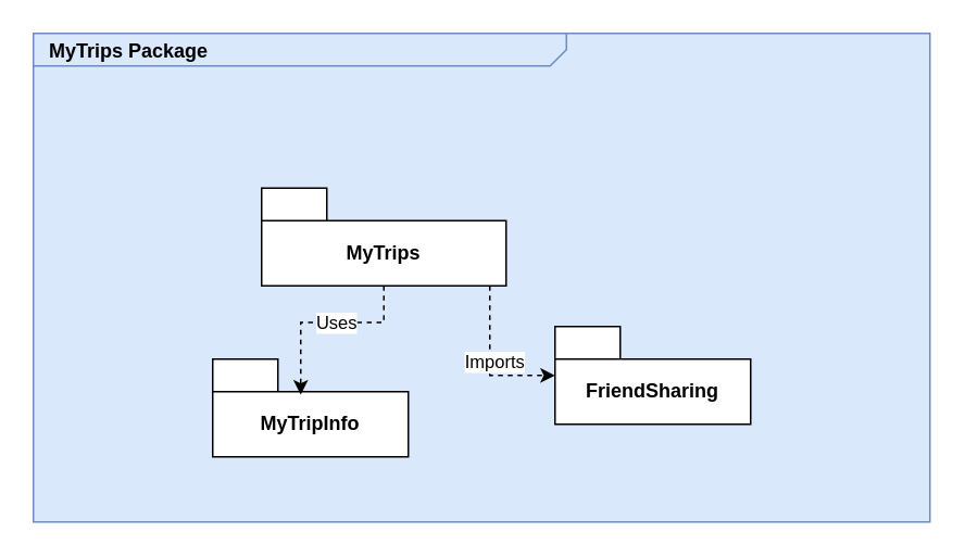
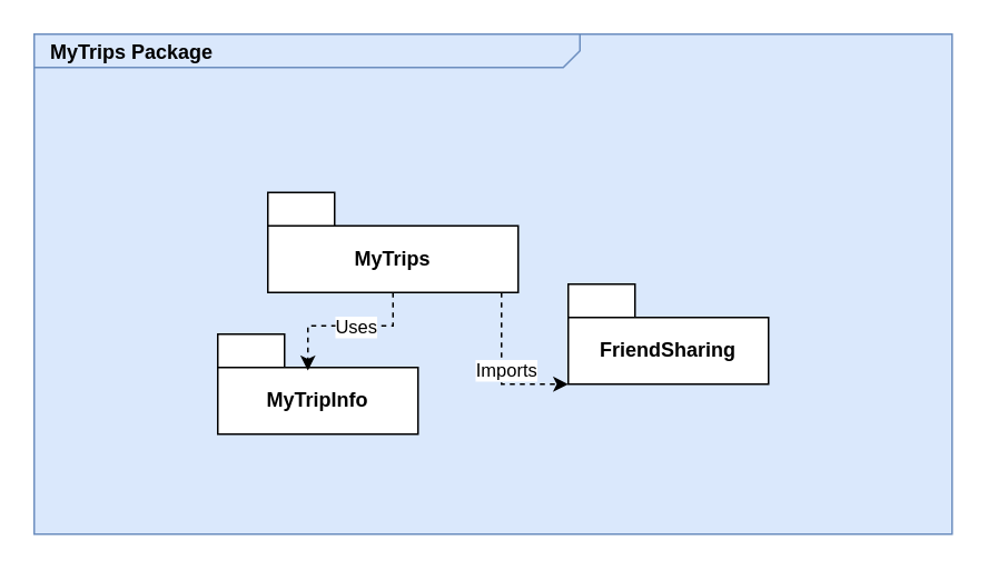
  <mxCell id="0" style=";html=1;" />
  <mxCell id="1" style=";html=1;" parent="0" />
  <mxCell id="2" value="&lt;p style=&quot;margin: 0px ; margin-top: 4px ; margin-left: 10px ; text-align: left&quot;&gt;&lt;b&gt;MyTrips Package&lt;/b&gt;&lt;/p&gt;" style="html=1;strokeWidth=1;shape=mxgraph.sysml.package;html=1;overflow=fill;whiteSpace=wrap;fillColor=#dae8fc;fontSize=12;align=center;labelX=327.64;strokeColor=#6c8ebf;" parent="1" vertex="1"><mxGeometry x="20" y="20" width="550" height="300" as="geometry" /></mxCell>
  <mxCell id="3" style="edgeStyle=orthogonalEdgeStyle;shape=connector;rounded=0;orthogonalLoop=1;jettySize=auto;html=1;dashed=1;strokeColor=default;align=center;verticalAlign=middle;fontFamily=Helvetica;fontSize=11;fontColor=default;labelBackgroundColor=default;endArrow=classic;" parent="1" source="5" target="7" edge="1"><mxGeometry relative="1" as="geometry"><Array as="points"><mxPoint x="300" y="120" /><mxPoint x="300" y="230" /></Array></mxGeometry></mxCell>
  <mxCell id="4" value="Imports" style="edgeLabel;html=1;align=center;verticalAlign=middle;resizable=0;points=[];fontFamily=Helvetica;fontSize=11;fontColor=default;labelBackgroundColor=default;" parent="3" vertex="1" connectable="0"><mxGeometry x="-0.033" y="2" relative="1" as="geometry"><mxPoint as="offset" /></mxGeometry></mxCell>
  <mxCell id="5" value="MyTrips" style="shape=folder;fontStyle=1;tabWidth=40;tabHeight=20;tabPosition=left;html=1;boundedLbl=1;whiteSpace=wrap;" parent="1" vertex="1"><mxGeometry x="160" y="115" width="150" height="60" as="geometry" /></mxCell>
- <mxCell id="6" value="MyTripInfo" style="shape=folder;fontStyle=1;tabWidth=40;tabHeight=20;tabPosition=left;html=1;boundedLbl=1;whiteSpace=wrap;" parent="1" vertex="1"><mxGeometry x="130" y="220" width="120" height="60" as="geometry" /></mxCell>
- <mxCell id="7" value="FriendSharing" style="shape=folder;fontStyle=1;tabWidth=40;tabHeight=20;tabPosition=left;html=1;boundedLbl=1;whiteSpace=wrap;" parent="1" vertex="1"><mxGeometry x="340" y="200" width="120" height="60" as="geometry" /></mxCell>
+ <mxCell id="6" value="MyTripInfo" style="shape=folder;fontStyle=1;tabWidth=40;tabHeight=20;tabPosition=left;html=1;boundedLbl=1;whiteSpace=wrap;" parent="1" vertex="1"><mxGeometry x="130" y="200" width="120" height="60" as="geometry" /></mxCell>
+ <mxCell id="7" value="FriendSharing" style="shape=folder;fontStyle=1;tabWidth=40;tabHeight=20;tabPosition=left;html=1;boundedLbl=1;whiteSpace=wrap;" parent="1" vertex="1"><mxGeometry x="340" y="170" width="120" height="60" as="geometry" /></mxCell>
  <mxCell id="8" style="edgeStyle=orthogonalEdgeStyle;shape=connector;rounded=0;orthogonalLoop=1;jettySize=auto;html=1;entryX=0.45;entryY=0.365;entryDx=0;entryDy=0;entryPerimeter=0;dashed=1;strokeColor=default;align=center;verticalAlign=middle;fontFamily=Helvetica;fontSize=11;fontColor=default;labelBackgroundColor=default;endArrow=classic;" parent="1" source="5" target="6" edge="1"><mxGeometry relative="1" as="geometry" /></mxCell>
  <mxCell id="9" value="Uses" style="edgeLabel;html=1;align=center;verticalAlign=middle;resizable=0;points=[];fontFamily=Helvetica;fontSize=11;fontColor=default;labelBackgroundColor=default;" parent="8" vertex="1" connectable="0"><mxGeometry x="-0.112" relative="1" as="geometry"><mxPoint as="offset" /></mxGeometry></mxCell>
